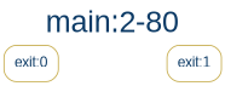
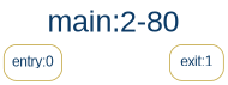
  digraph {
    bgcolor=white
    color="#0D3B66"
    default="#0D3B66"
    fontcolor="#0D3B66"
    fontname=arial
    fontsize=30
    label="main:2-80"
    labelloc=t
    nodesep=1.5
    shape=ellipse
    node [color="#C6AC4D" fontcolor="#0D3B66" fontname=arial shape=box style=rounded]
-   n1 [label="exit:0"]
+   n1 [label="entry:0"]
    n2 [label="exit:1"]
  }
